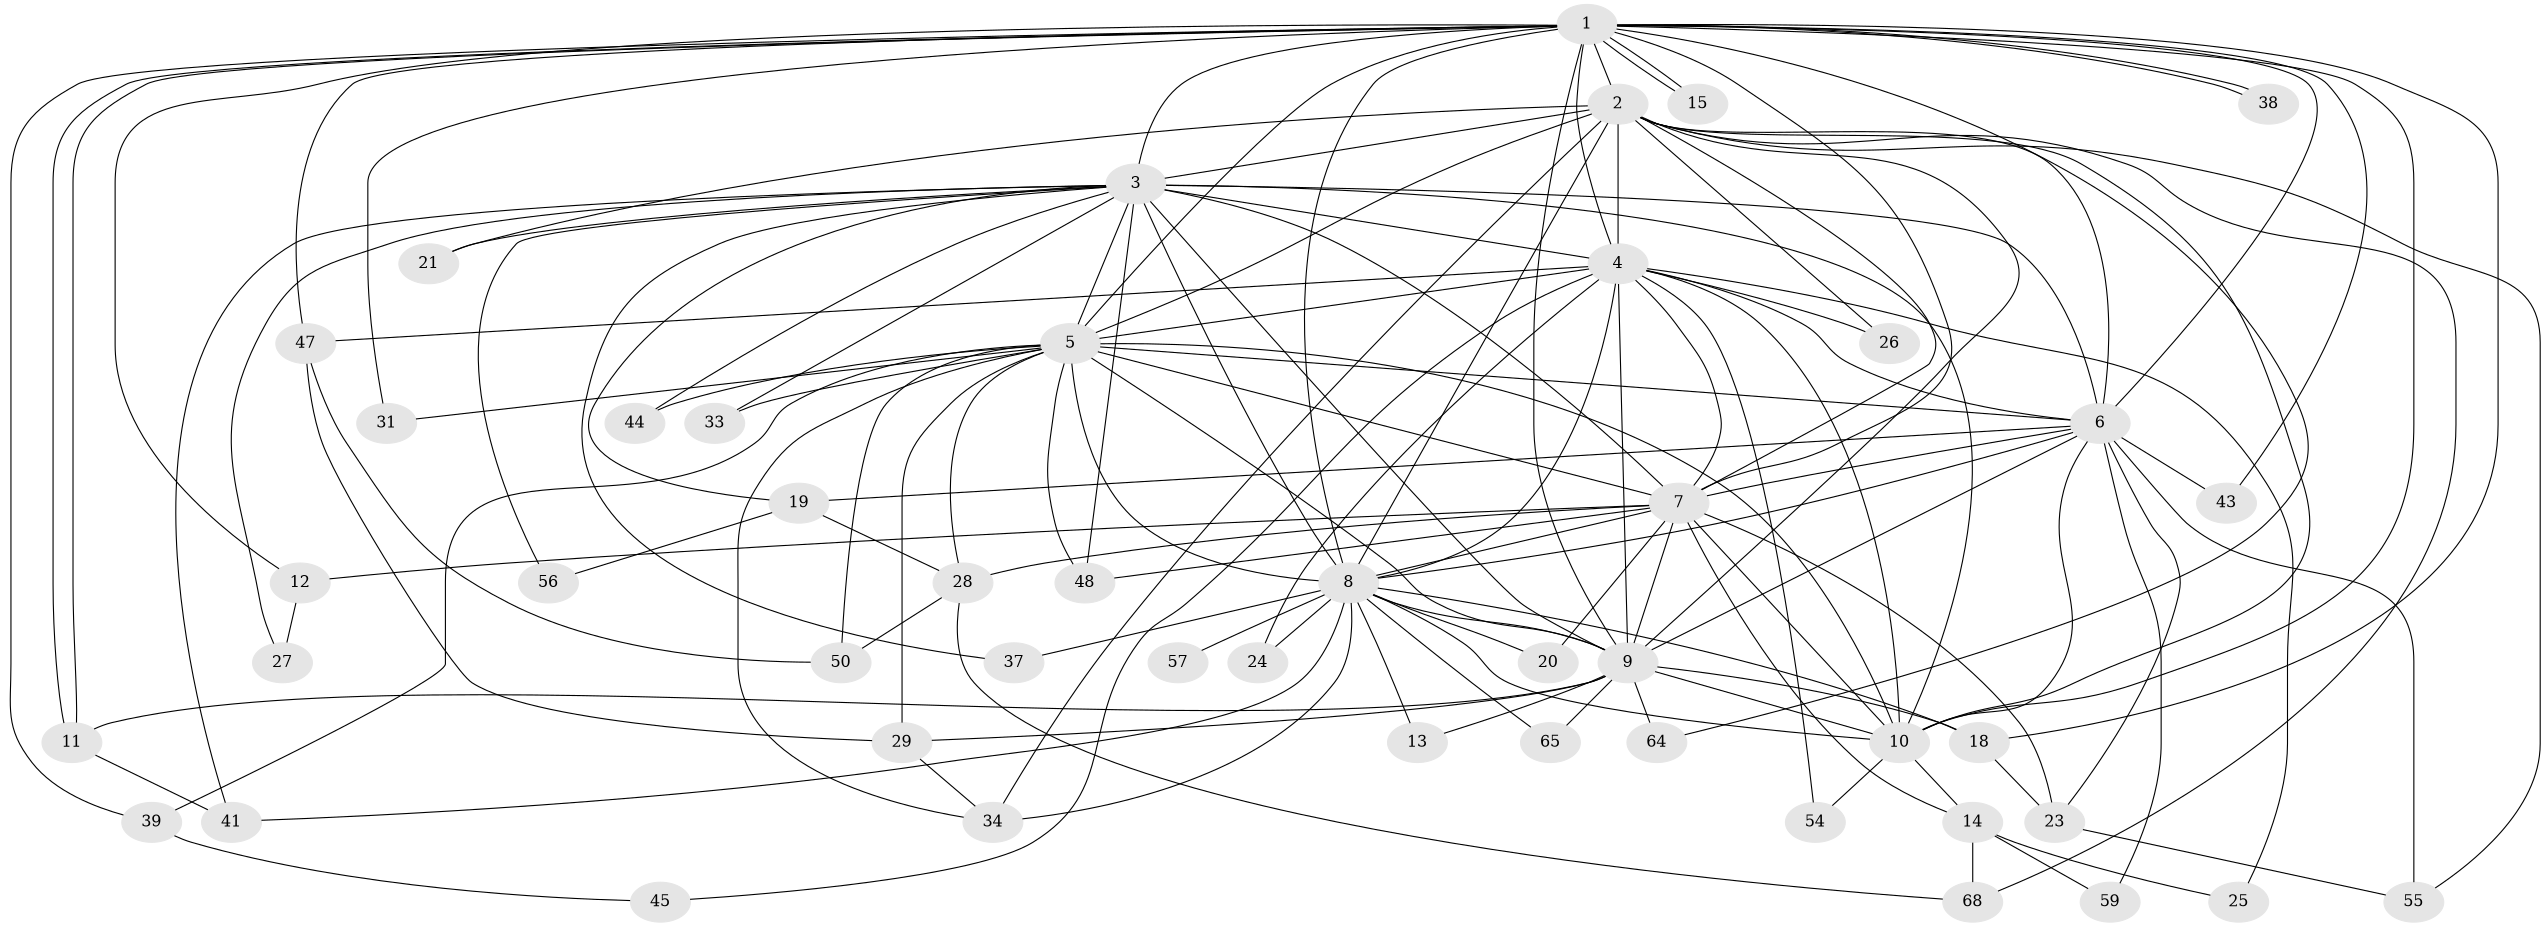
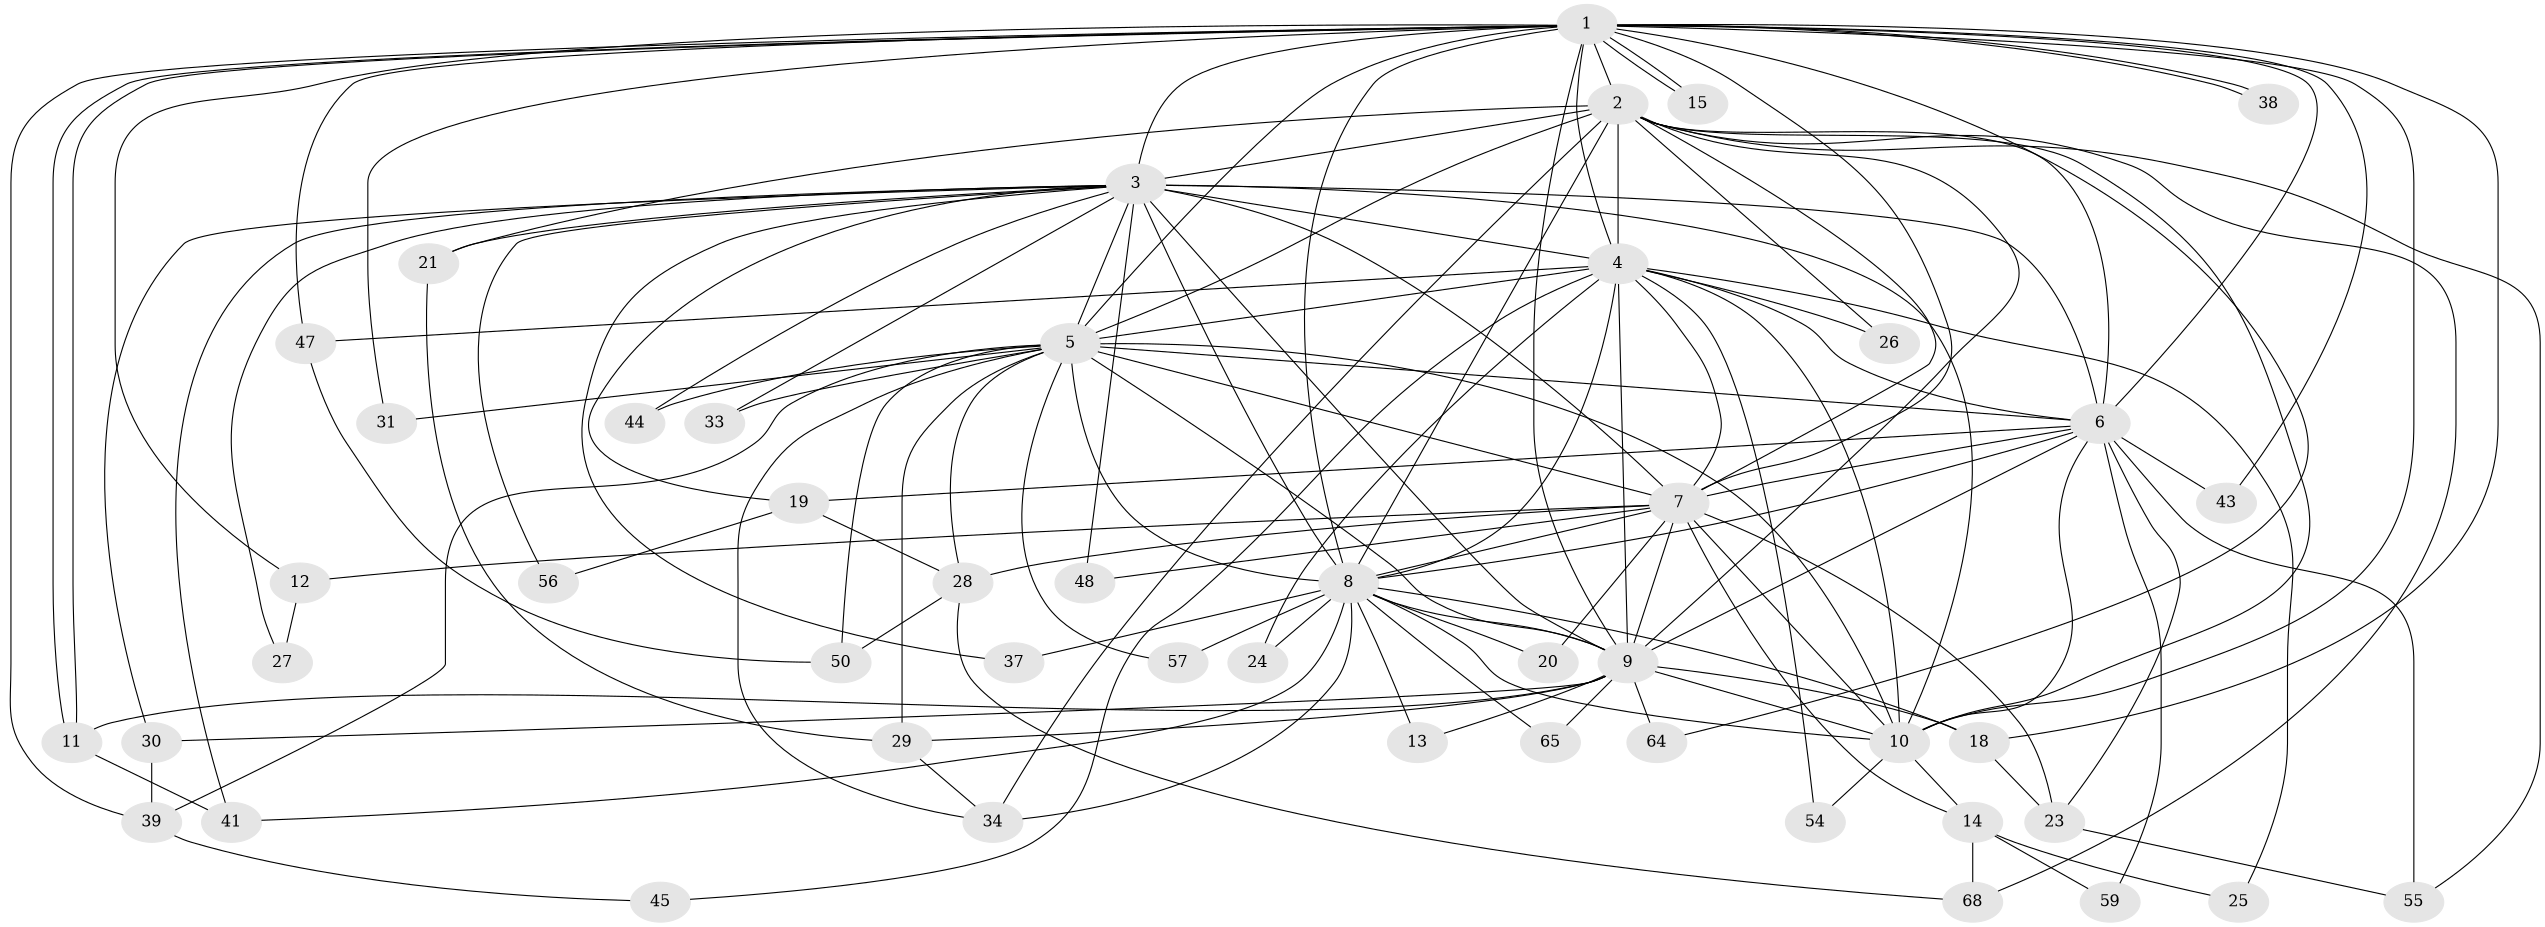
  graph {
    node [color=gray90 style=filled]
    1
    2
    3
    4 [super="+35+42+22+53"]
    5 [super="+17+49"]
    6
    7
    8
    9
    10 [super="+40+36"]
    11 [super="+61"]
    12
    15
    18 [super="+70"]
    31
    38
    39 [super="+52"]
    43
    47
    64
    21
    26
    34 [super="+60+62"]
    55 [super="+66"]
    68 [super="+69"]
    19
    27
+   30
    33
    37
    41 [super="+51"]
    44
    48
    56
    24
    25
    45
    54
    28 [super="+58"]
    29 [super="+32"]
    50
    57
    23 [super="+67"]
    59
    14
    20
    13
    65
    1 -- 2
    1 -- 3
    1 -- 4
    1 -- 5 [weight=2]
    1 -- 6
    1 -- 7
    1 -- 8
    1 -- 9
    1 -- 10 [weight=2]
    1 -- 11
    1 -- 11
    1 -- 12
    1 -- 15
    1 -- 15
    1 -- 18
    1 -- 31
    1 -- 38
    1 -- 38
    1 -- 39
    1 -- 43
    1 -- 47
    1 -- 64
    2 -- 3
    2 -- 4 [weight=3]
    2 -- 5
    2 -- 6
    2 -- 7
    2 -- 8
    2 -- 9
    2 -- 10
    2 -- 21
    2 -- 26
    2 -- 34
    2 -- 55
    2 -- 68
    3 -- 4 [weight=3]
    3 -- 5
    3 -- 6
    3 -- 7
    3 -- 8
    3 -- 9
    3 -- 10 [weight=2]
    3 -- 21
    3 -- 19
    3 -- 27
+   3 -- 30
    3 -- 33
    3 -- 37
    3 -- 41
    3 -- 44
    3 -- 48
    3 -- 56
    4 -- 5 [weight=2]
    4 -- 6
    4 -- 7
    4 -- 8
    4 -- 9
    4 -- 10
    4 -- 47
    4 -- 26
    4 -- 24
    4 -- 25
    4 -- 45
    4 -- 54
    5 -- 6
    5 -- 7
    5 -- 8
    5 -- 9
    5 -- 10
    5 -- 31
    5 -- 39
    5 -- 34
    5 -- 33
    5 -- 44
    5 -- 28
    5 -- 29
    5 -- 50
-   5 -- 48
+   5 -- 57
    6 -- 7
    6 -- 8
    6 -- 9
    6 -- 10
    6 -- 43
    6 -- 55
    6 -- 19
    6 -- 23
    6 -- 59
    7 -- 8
    7 -- 9
    7 -- 10 [weight=2]
    7 -- 12
    7 -- 48
    7 -- 28
    7 -- 23
    7 -- 14
    7 -- 20
    8 -- 9
    8 -- 10
    8 -- 18
    8 -- 34
    8 -- 37
    8 -- 41
    8 -- 24
    8 -- 57
    8 -- 20
    8 -- 13
    8 -- 65
    9 -- 10
    9 -- 11
    9 -- 18
    9 -- 64
+   9 -- 30
    9 -- 29
    9 -- 13
    9 -- 65
    10 -- 54
    10 -- 14
    11 -- 41
    12 -- 27
    18 -- 23
    39 -- 45
    47 -- 50
-   47 -- 29
+   21 -- 29
    19 -- 56
    19 -- 28
+   30 -- 39
    28 -- 68
    28 -- 50
    29 -- 34
    23 -- 55
    14 -- 68
    14 -- 25
    14 -- 59
  }
